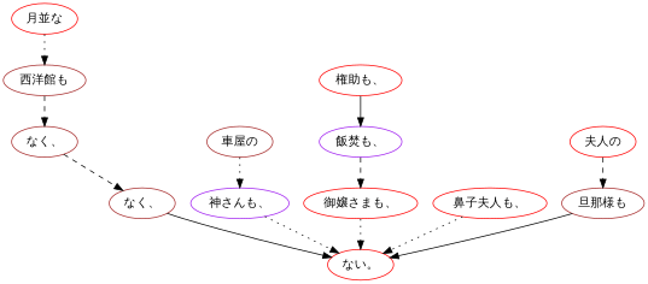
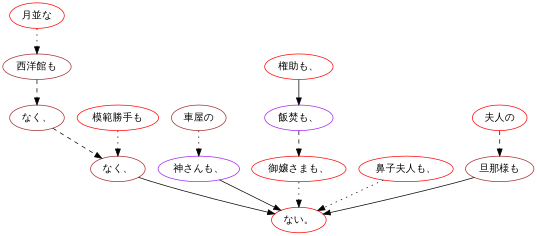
  digraph {
    node [color=red]
    edge [style=dotted]
    n1 [label="月並な"]
    n2 [color=brown label="西洋館も"]
    n3 [color=brown label="なく、"]
    n4 [color=brown label="なく、"]
    n5 [label="ない。"]
+   n6 [label="模範勝手も"]
    n7 [color=brown label="車屋の"]
    n8 [color=purple label="神さんも、"]
    n9 [label="権助も、"]
    n10 [color=purple label="飯焚も、"]
    n11 [label="御嬢さまも、"]
    n12 [label="鼻子夫人も、"]
    n13 [label="夫人の"]
    n14 [color=brown label="旦那様も"]
    n1 -> n2
    n2 -> n3 [style=dashed]
    n3 -> n4 [style=dashed]
    n4 -> n5 [style=solid]
+   n6 -> n4
    n7 -> n8
-   n8 -> n5
+   n8 -> n5 [style=solid]
    n9 -> n10 [style=solid]
    n10 -> n11 [style=dashed]
    n11 -> n5
    n12 -> n5
    n13 -> n14 [style=dashed]
    n14 -> n5 [style=solid]
  }
